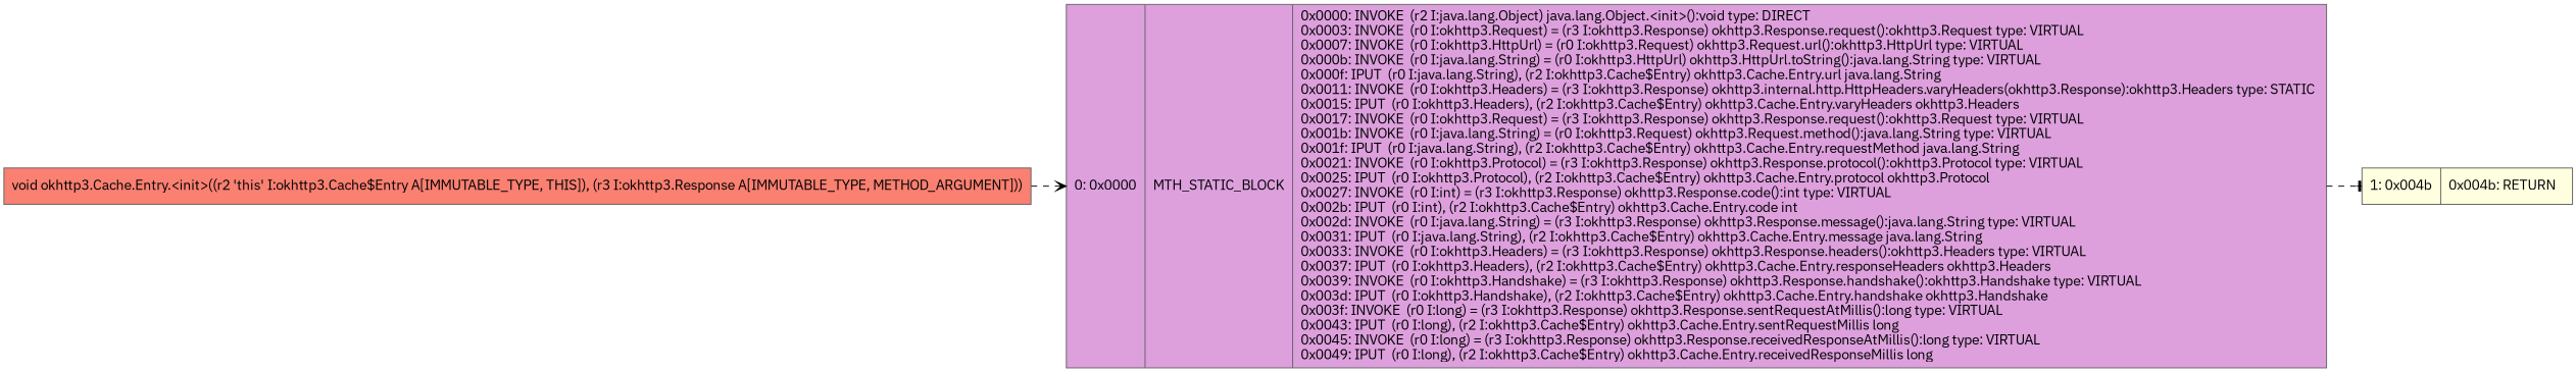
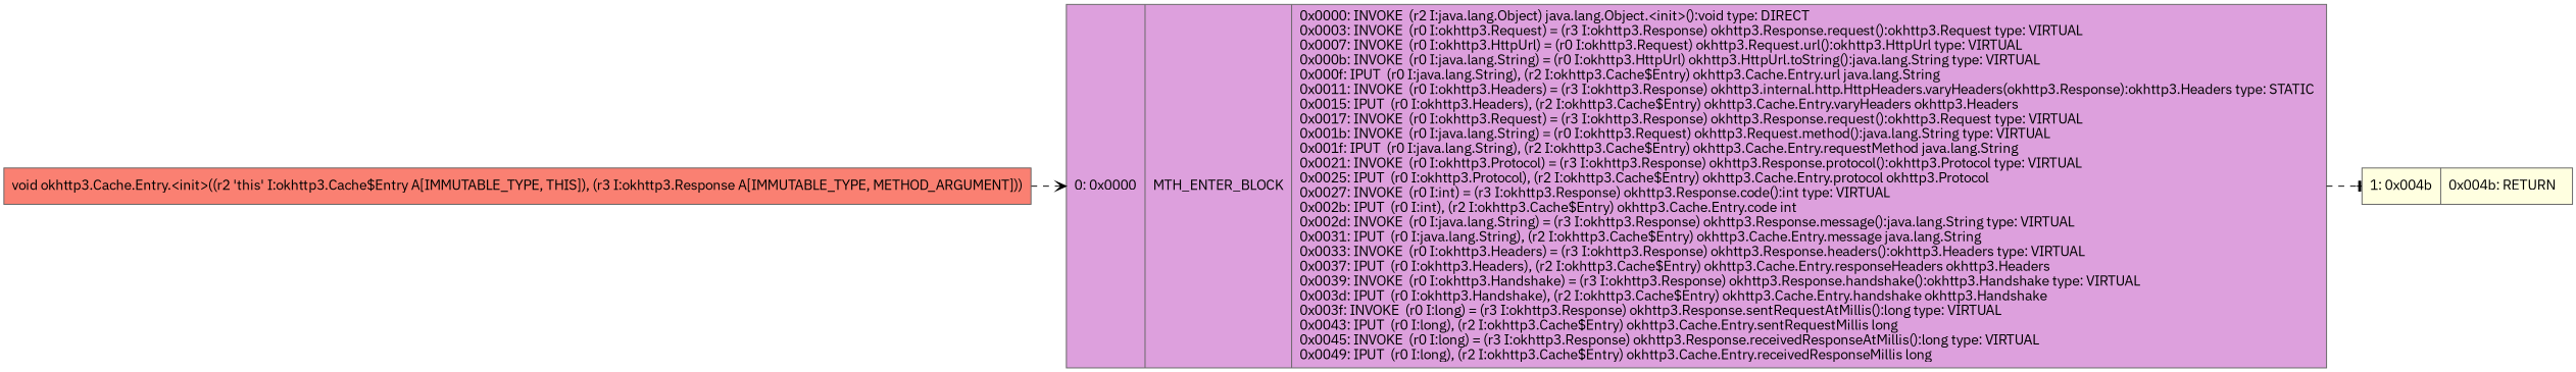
  digraph {
    rankdir=LR
    fontname="IBM Plex Sans"
    node [shape=record style=filled color=gray40 fontname="IBM Plex Sans"]
    edge [style=dashed fontname="IBM Plex Sans"]
-   n1 [label="{0\:\ 0x0000|MTH_STATIC_BLOCK\l|0x0000: INVOKE  (r2 I:java.lang.Object) java.lang.Object.\<init\>():void type: DIRECT \l0x0003: INVOKE  (r0 I:okhttp3.Request) = (r3 I:okhttp3.Response) okhttp3.Response.request():okhttp3.Request type: VIRTUAL \l0x0007: INVOKE  (r0 I:okhttp3.HttpUrl) = (r0 I:okhttp3.Request) okhttp3.Request.url():okhttp3.HttpUrl type: VIRTUAL \l0x000b: INVOKE  (r0 I:java.lang.String) = (r0 I:okhttp3.HttpUrl) okhttp3.HttpUrl.toString():java.lang.String type: VIRTUAL \l0x000f: IPUT  (r0 I:java.lang.String), (r2 I:okhttp3.Cache$Entry) okhttp3.Cache.Entry.url java.lang.String \l0x0011: INVOKE  (r0 I:okhttp3.Headers) = (r3 I:okhttp3.Response) okhttp3.internal.http.HttpHeaders.varyHeaders(okhttp3.Response):okhttp3.Headers type: STATIC \l0x0015: IPUT  (r0 I:okhttp3.Headers), (r2 I:okhttp3.Cache$Entry) okhttp3.Cache.Entry.varyHeaders okhttp3.Headers \l0x0017: INVOKE  (r0 I:okhttp3.Request) = (r3 I:okhttp3.Response) okhttp3.Response.request():okhttp3.Request type: VIRTUAL \l0x001b: INVOKE  (r0 I:java.lang.String) = (r0 I:okhttp3.Request) okhttp3.Request.method():java.lang.String type: VIRTUAL \l0x001f: IPUT  (r0 I:java.lang.String), (r2 I:okhttp3.Cache$Entry) okhttp3.Cache.Entry.requestMethod java.lang.String \l0x0021: INVOKE  (r0 I:okhttp3.Protocol) = (r3 I:okhttp3.Response) okhttp3.Response.protocol():okhttp3.Protocol type: VIRTUAL \l0x0025: IPUT  (r0 I:okhttp3.Protocol), (r2 I:okhttp3.Cache$Entry) okhttp3.Cache.Entry.protocol okhttp3.Protocol \l0x0027: INVOKE  (r0 I:int) = (r3 I:okhttp3.Response) okhttp3.Response.code():int type: VIRTUAL \l0x002b: IPUT  (r0 I:int), (r2 I:okhttp3.Cache$Entry) okhttp3.Cache.Entry.code int \l0x002d: INVOKE  (r0 I:java.lang.String) = (r3 I:okhttp3.Response) okhttp3.Response.message():java.lang.String type: VIRTUAL \l0x0031: IPUT  (r0 I:java.lang.String), (r2 I:okhttp3.Cache$Entry) okhttp3.Cache.Entry.message java.lang.String \l0x0033: INVOKE  (r0 I:okhttp3.Headers) = (r3 I:okhttp3.Response) okhttp3.Response.headers():okhttp3.Headers type: VIRTUAL \l0x0037: IPUT  (r0 I:okhttp3.Headers), (r2 I:okhttp3.Cache$Entry) okhttp3.Cache.Entry.responseHeaders okhttp3.Headers \l0x0039: INVOKE  (r0 I:okhttp3.Handshake) = (r3 I:okhttp3.Response) okhttp3.Response.handshake():okhttp3.Handshake type: VIRTUAL \l0x003d: IPUT  (r0 I:okhttp3.Handshake), (r2 I:okhttp3.Cache$Entry) okhttp3.Cache.Entry.handshake okhttp3.Handshake \l0x003f: INVOKE  (r0 I:long) = (r3 I:okhttp3.Response) okhttp3.Response.sentRequestAtMillis():long type: VIRTUAL \l0x0043: IPUT  (r0 I:long), (r2 I:okhttp3.Cache$Entry) okhttp3.Cache.Entry.sentRequestMillis long \l0x0045: INVOKE  (r0 I:long) = (r3 I:okhttp3.Response) okhttp3.Response.receivedResponseAtMillis():long type: VIRTUAL \l0x0049: IPUT  (r0 I:long), (r2 I:okhttp3.Cache$Entry) okhttp3.Cache.Entry.receivedResponseMillis long \l}" fillcolor=plum]
+   n1 [label="{0\:\ 0x0000|MTH_ENTER_BLOCK\l|0x0000: INVOKE  (r2 I:java.lang.Object) java.lang.Object.\<init\>():void type: DIRECT \l0x0003: INVOKE  (r0 I:okhttp3.Request) = (r3 I:okhttp3.Response) okhttp3.Response.request():okhttp3.Request type: VIRTUAL \l0x0007: INVOKE  (r0 I:okhttp3.HttpUrl) = (r0 I:okhttp3.Request) okhttp3.Request.url():okhttp3.HttpUrl type: VIRTUAL \l0x000b: INVOKE  (r0 I:java.lang.String) = (r0 I:okhttp3.HttpUrl) okhttp3.HttpUrl.toString():java.lang.String type: VIRTUAL \l0x000f: IPUT  (r0 I:java.lang.String), (r2 I:okhttp3.Cache$Entry) okhttp3.Cache.Entry.url java.lang.String \l0x0011: INVOKE  (r0 I:okhttp3.Headers) = (r3 I:okhttp3.Response) okhttp3.internal.http.HttpHeaders.varyHeaders(okhttp3.Response):okhttp3.Headers type: STATIC \l0x0015: IPUT  (r0 I:okhttp3.Headers), (r2 I:okhttp3.Cache$Entry) okhttp3.Cache.Entry.varyHeaders okhttp3.Headers \l0x0017: INVOKE  (r0 I:okhttp3.Request) = (r3 I:okhttp3.Response) okhttp3.Response.request():okhttp3.Request type: VIRTUAL \l0x001b: INVOKE  (r0 I:java.lang.String) = (r0 I:okhttp3.Request) okhttp3.Request.method():java.lang.String type: VIRTUAL \l0x001f: IPUT  (r0 I:java.lang.String), (r2 I:okhttp3.Cache$Entry) okhttp3.Cache.Entry.requestMethod java.lang.String \l0x0021: INVOKE  (r0 I:okhttp3.Protocol) = (r3 I:okhttp3.Response) okhttp3.Response.protocol():okhttp3.Protocol type: VIRTUAL \l0x0025: IPUT  (r0 I:okhttp3.Protocol), (r2 I:okhttp3.Cache$Entry) okhttp3.Cache.Entry.protocol okhttp3.Protocol \l0x0027: INVOKE  (r0 I:int) = (r3 I:okhttp3.Response) okhttp3.Response.code():int type: VIRTUAL \l0x002b: IPUT  (r0 I:int), (r2 I:okhttp3.Cache$Entry) okhttp3.Cache.Entry.code int \l0x002d: INVOKE  (r0 I:java.lang.String) = (r3 I:okhttp3.Response) okhttp3.Response.message():java.lang.String type: VIRTUAL \l0x0031: IPUT  (r0 I:java.lang.String), (r2 I:okhttp3.Cache$Entry) okhttp3.Cache.Entry.message java.lang.String \l0x0033: INVOKE  (r0 I:okhttp3.Headers) = (r3 I:okhttp3.Response) okhttp3.Response.headers():okhttp3.Headers type: VIRTUAL \l0x0037: IPUT  (r0 I:okhttp3.Headers), (r2 I:okhttp3.Cache$Entry) okhttp3.Cache.Entry.responseHeaders okhttp3.Headers \l0x0039: INVOKE  (r0 I:okhttp3.Handshake) = (r3 I:okhttp3.Response) okhttp3.Response.handshake():okhttp3.Handshake type: VIRTUAL \l0x003d: IPUT  (r0 I:okhttp3.Handshake), (r2 I:okhttp3.Cache$Entry) okhttp3.Cache.Entry.handshake okhttp3.Handshake \l0x003f: INVOKE  (r0 I:long) = (r3 I:okhttp3.Response) okhttp3.Response.sentRequestAtMillis():long type: VIRTUAL \l0x0043: IPUT  (r0 I:long), (r2 I:okhttp3.Cache$Entry) okhttp3.Cache.Entry.sentRequestMillis long \l0x0045: INVOKE  (r0 I:long) = (r3 I:okhttp3.Response) okhttp3.Response.receivedResponseAtMillis():long type: VIRTUAL \l0x0049: IPUT  (r0 I:long), (r2 I:okhttp3.Cache$Entry) okhttp3.Cache.Entry.receivedResponseMillis long \l}" fillcolor=plum]
    n2 [label="{1\:\ 0x004b|0x004b: RETURN   \l}" fillcolor=lightyellow]
    n3 [label="{void okhttp3.Cache.Entry.\<init\>((r2 'this' I:okhttp3.Cache$Entry A[IMMUTABLE_TYPE, THIS]), (r3 I:okhttp3.Response A[IMMUTABLE_TYPE, METHOD_ARGUMENT])) }" fillcolor=salmon]
    n1 -> n2 [arrowhead=tee]
    n3 -> n1 [arrowhead=vee]
  }
